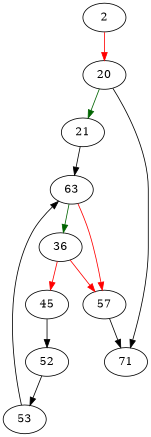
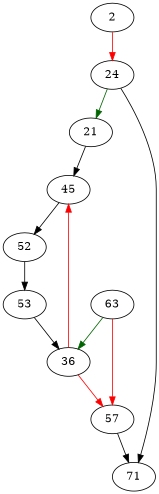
  strict digraph {
    2 [entry=true]
-   20
+   20 [label=24]
    n3 [label=63]
    21
    71
    36
    57
    45
    52
    53
    2 -> 20 [color=red cond=false]
    20 -> 21 [color=darkgreen cond=true]
    20 -> 71
    n3 -> 36 [color=darkgreen cond=true]
    n3 -> 57 [color=red cond=false]
-   21 -> n3
+   21 -> 45
    36 -> 57 [color=red cond=false]
    36 -> 45 [color=red cond=true]
    57 -> 71
    45 -> 52
    52 -> 53
-   53 -> n3
+   53 -> 36
  }
